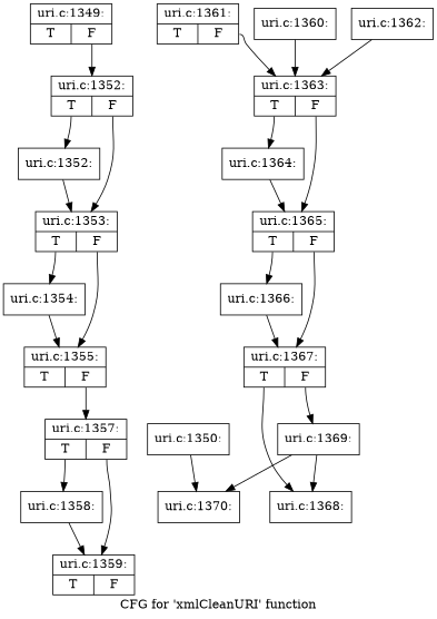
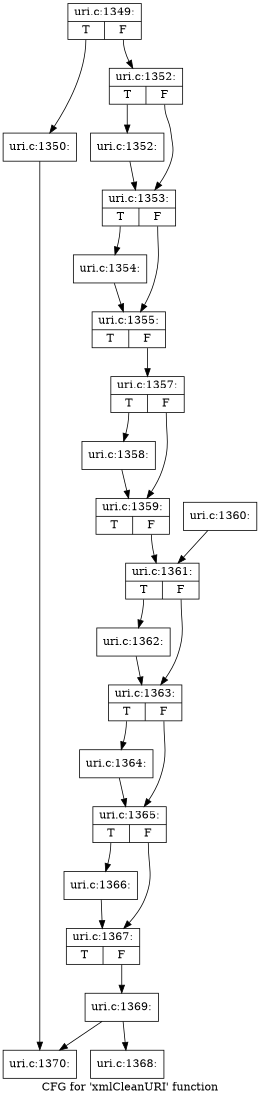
  digraph {
    label="CFG for 'xmlCleanURI' function"
    node [shape=record]
    n1 [label="{uri.c:1349:|{<s0>T|<s1>F}}"]
    n2 [label="{uri.c:1350:}"]
    n3 [label="{uri.c:1352:|{<s0>T|<s1>F}}"]
    n4 [label="{uri.c:1370:}"]
    n5 [label="{uri.c:1352:}"]
    n6 [label="{uri.c:1353:|{<s0>T|<s1>F}}"]
    n7 [label="{uri.c:1354:}"]
    n8 [label="{uri.c:1355:|{<s0>T|<s1>F}}"]
    n9 [label="{uri.c:1357:|{<s0>T|<s1>F}}"]
    n10 [label="{uri.c:1358:}"]
    n11 [label="{uri.c:1359:|{<s0>T|<s1>F}}"]
    n12 [label="{uri.c:1361:|{<s0>T|<s1>F}}"]
    n13 [label="{uri.c:1360:}"]
    n14 [label="{uri.c:1362:}"]
    n15 [label="{uri.c:1363:|{<s0>T|<s1>F}}"]
    n16 [label="{uri.c:1364:}"]
    n17 [label="{uri.c:1365:|{<s0>T|<s1>F}}"]
    n18 [label="{uri.c:1366:}"]
    n19 [label="{uri.c:1367:|{<s0>T|<s1>F}}"]
    n20 [label="{uri.c:1368:}"]
    n21 [label="{uri.c:1369:}"]
+   n1 -> n2 [tailport=s0]
    n1 -> n3 [tailport=s1]
    n2 -> n4
    n3 -> n5 [tailport=s0]
    n3 -> n6 [tailport=s1]
    n5 -> n6
    n6 -> n7 [tailport=s0]
    n6 -> n8 [tailport=s1]
    n7 -> n8
    n8 -> n9 [tailport=s1]
    n9 -> n10 [tailport=s0]
    n9 -> n11 [tailport=s1]
    n10 -> n11
+   n11 -> n12 [tailport=s1]
+   n12 -> n14 [tailport=s0]
    n12 -> n15 [tailport=s1]
-   n13 -> n15
+   n13 -> n12
    n14 -> n15
    n15 -> n16 [tailport=s0]
    n15 -> n17 [tailport=s1]
    n16 -> n17
    n17 -> n18 [tailport=s0]
    n17 -> n19 [tailport=s1]
    n18 -> n19
-   n19 -> n20 [tailport=s0]
    n19 -> n21 [tailport=s1]
    n21 -> n4
    n21 -> n20
  }
